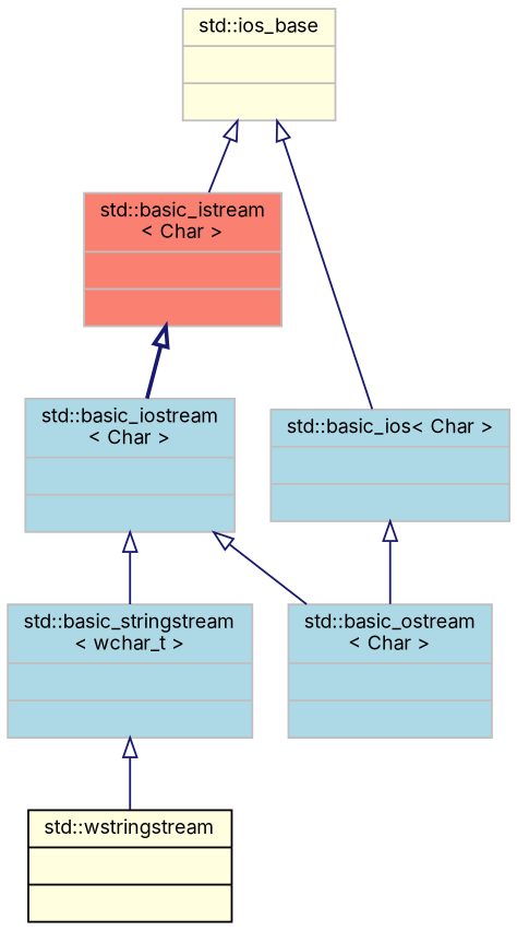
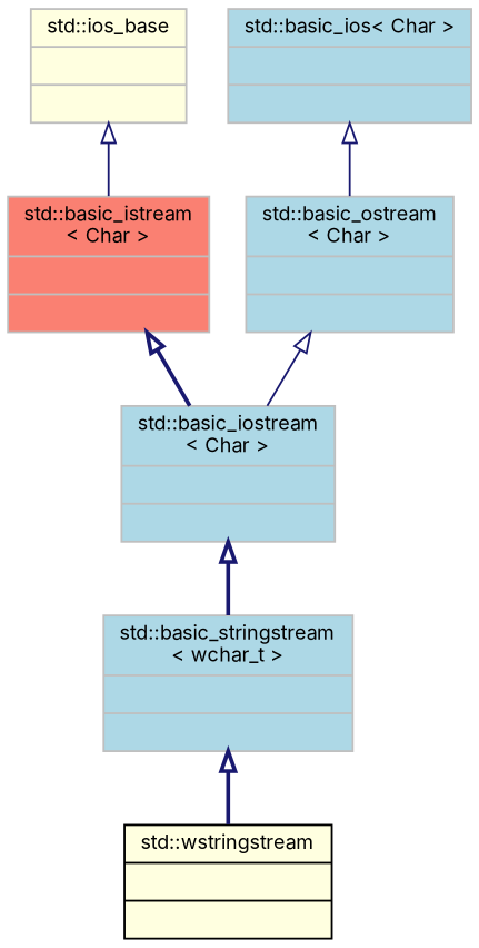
  digraph {
    fontname=Inter
    node [color=grey75 fillcolor=lightblue fontname=Inter fontsize=10 shape=record style=filled]
    edge [arrowtail=onormal color=midnightblue dir=back fontname=Inter fontsize=10 labelfontname=Helvetica labelfontsize=10 style=solid]
    n1 [color=black fillcolor=lightyellow fontcolor=black height=0.2 label="{std::wstringstream\n||}" width=0.4]
    n2 [height=0.2 label="{std::basic_stringstream\l\< wchar_t \>\n||}" width=0.4]
    n3 [height=0.2 label="{std::basic_iostream\l\< Char \>\n||}" width=0.4]
    n4 [fillcolor=salmon height=0.2 label="{std::basic_istream\l\< Char \>\n||}" width=0.4]
    n5 [height=0.2 label="{std::basic_ios\< Char \>\n||}" width=0.4]
    n6 [height=0.2 label="{std::basic_ostream\l\< Char \>\n||}" width=0.4]
    n7 [fillcolor=lightyellow height=0.2 label="{std::ios_base\n||}" width=0.4]
-   n2 -> n1
-   n3 -> n2
+   n2 -> n1 [style=bold]
+   n3 -> n2 [style=bold]
    n4 -> n3 [style=bold]
    n5 -> n6
-   n3 -> n6
+   n6 -> n3
    n7 -> n4
-   n7 -> n5
  }
